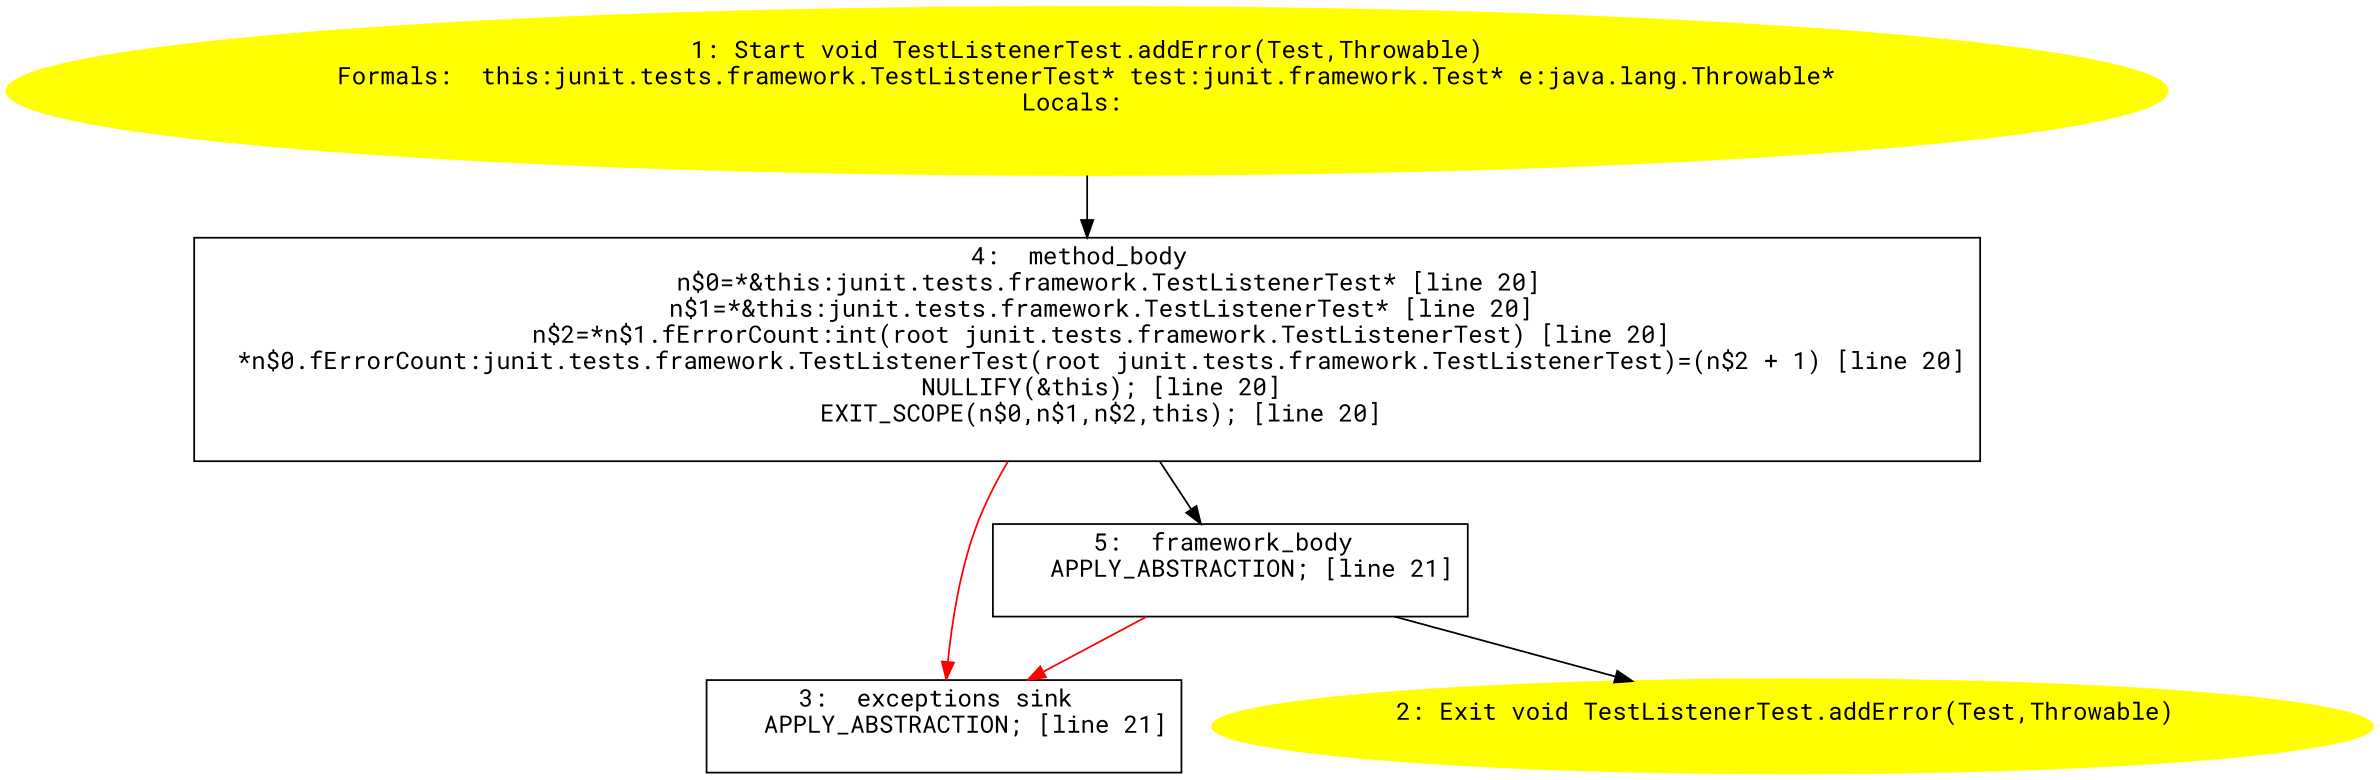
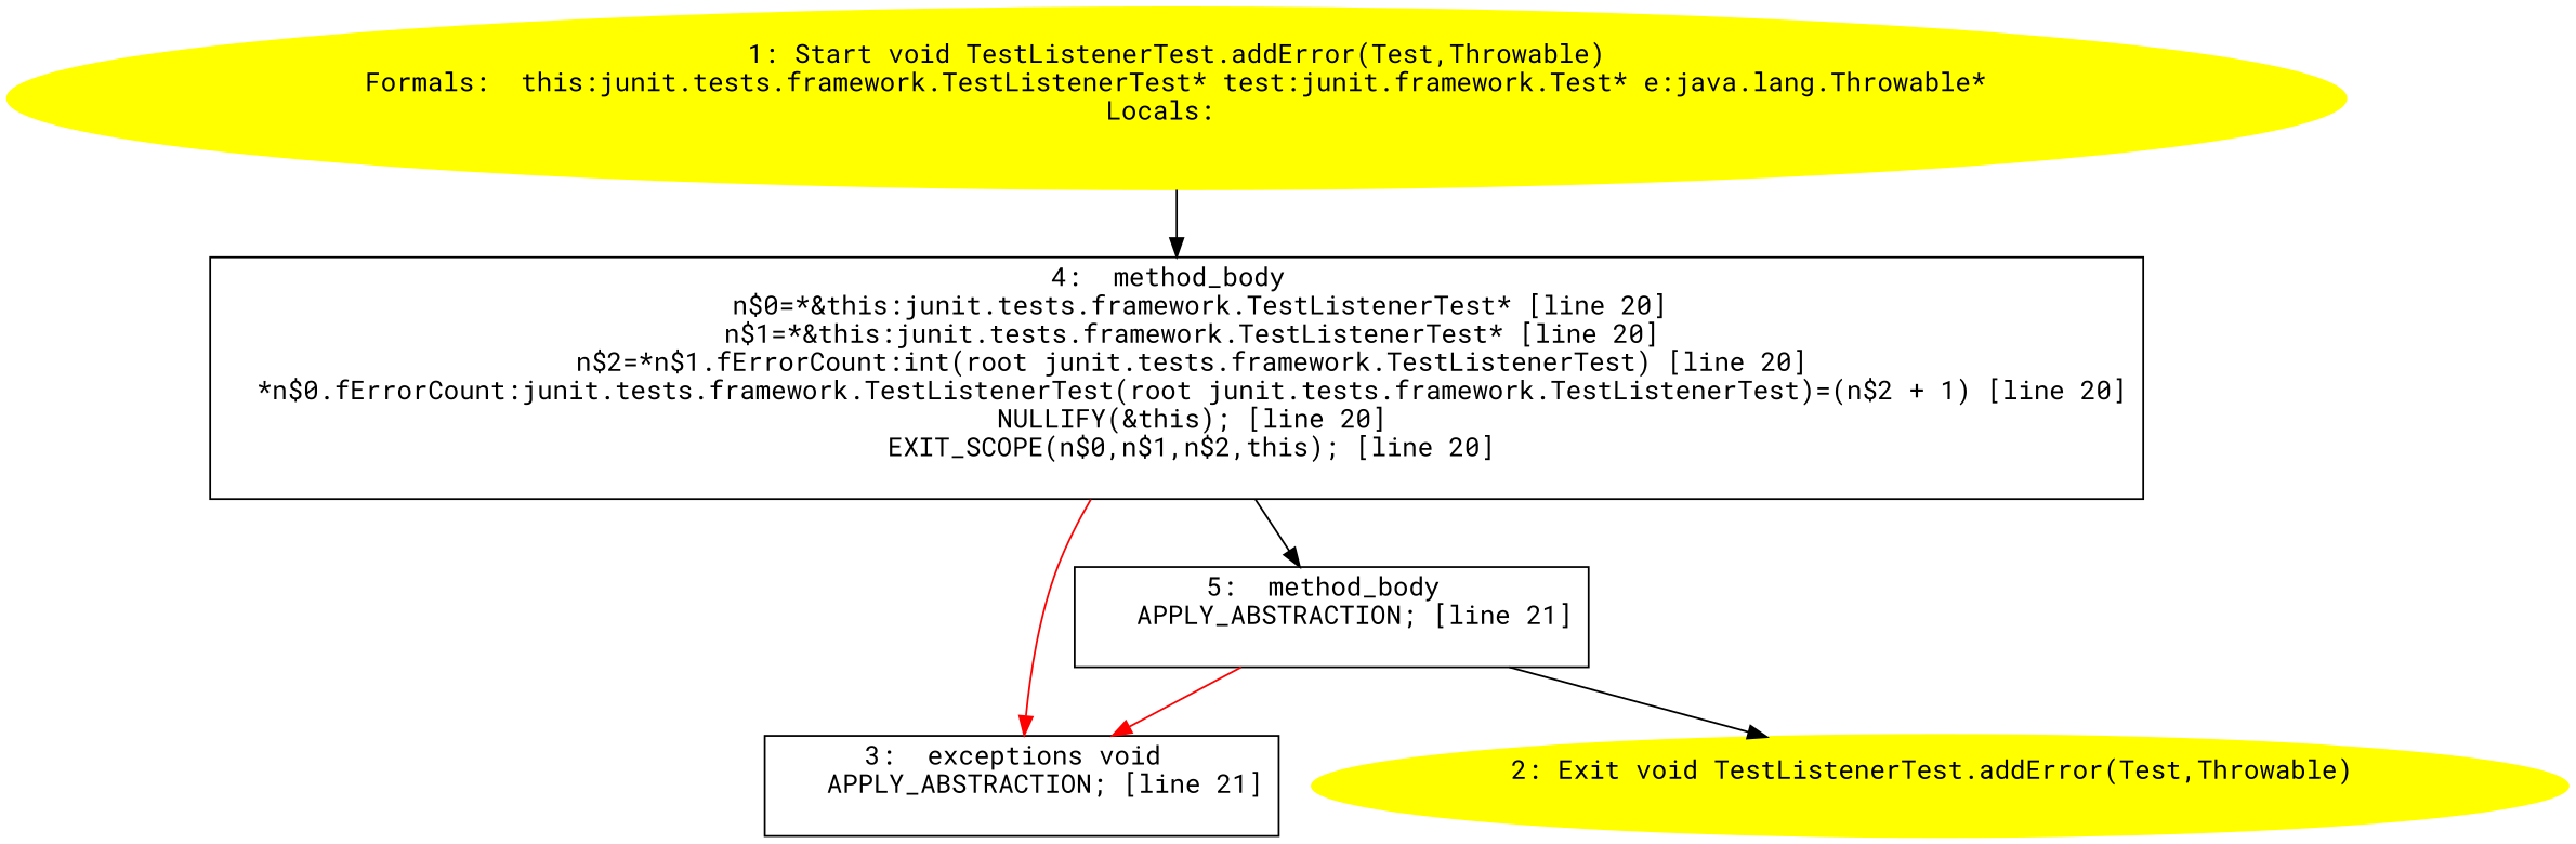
  digraph {
    fontname="Roboto Mono"
    node [fontname="Roboto Mono" shape=box]
    edge [fontname="Roboto Mono"]
    n1 [color=yellow label="1: Start void TestListenerTest.addError(Test,Throwable)\nFormals:  this:junit.tests.framework.TestListenerTest* test:junit.framework.Test* e:java.lang.Throwable*\nLocals:  \n  " style=filled shape=""]
    n2 [label="4:  method_body \n   n$0=*&this:junit.tests.framework.TestListenerTest* [line 20]\n  n$1=*&this:junit.tests.framework.TestListenerTest* [line 20]\n  n$2=*n$1.fErrorCount:int(root junit.tests.framework.TestListenerTest) [line 20]\n  *n$0.fErrorCount:junit.tests.framework.TestListenerTest(root junit.tests.framework.TestListenerTest)=(n$2 + 1) [line 20]\n  NULLIFY(&this); [line 20]\n  EXIT_SCOPE(n$0,n$1,n$2,this); [line 20]\n "]
-   n3 [label="3:  exceptions sink \n   APPLY_ABSTRACTION; [line 21]\n "]
-   n4 [label="5:  framework_body \n   APPLY_ABSTRACTION; [line 21]\n "]
+   n3 [label="3:  exceptions void \n   APPLY_ABSTRACTION; [line 21]\n "]
+   n4 [label="5:  method_body \n   APPLY_ABSTRACTION; [line 21]\n "]
    n5 [color=yellow label="2: Exit void TestListenerTest.addError(Test,Throwable) \n  " style=filled shape=""]
    n1 -> n2
    n2 -> n3 [color=red]
    n2 -> n4
    n4 -> n3 [color=red]
    n4 -> n5
  }
